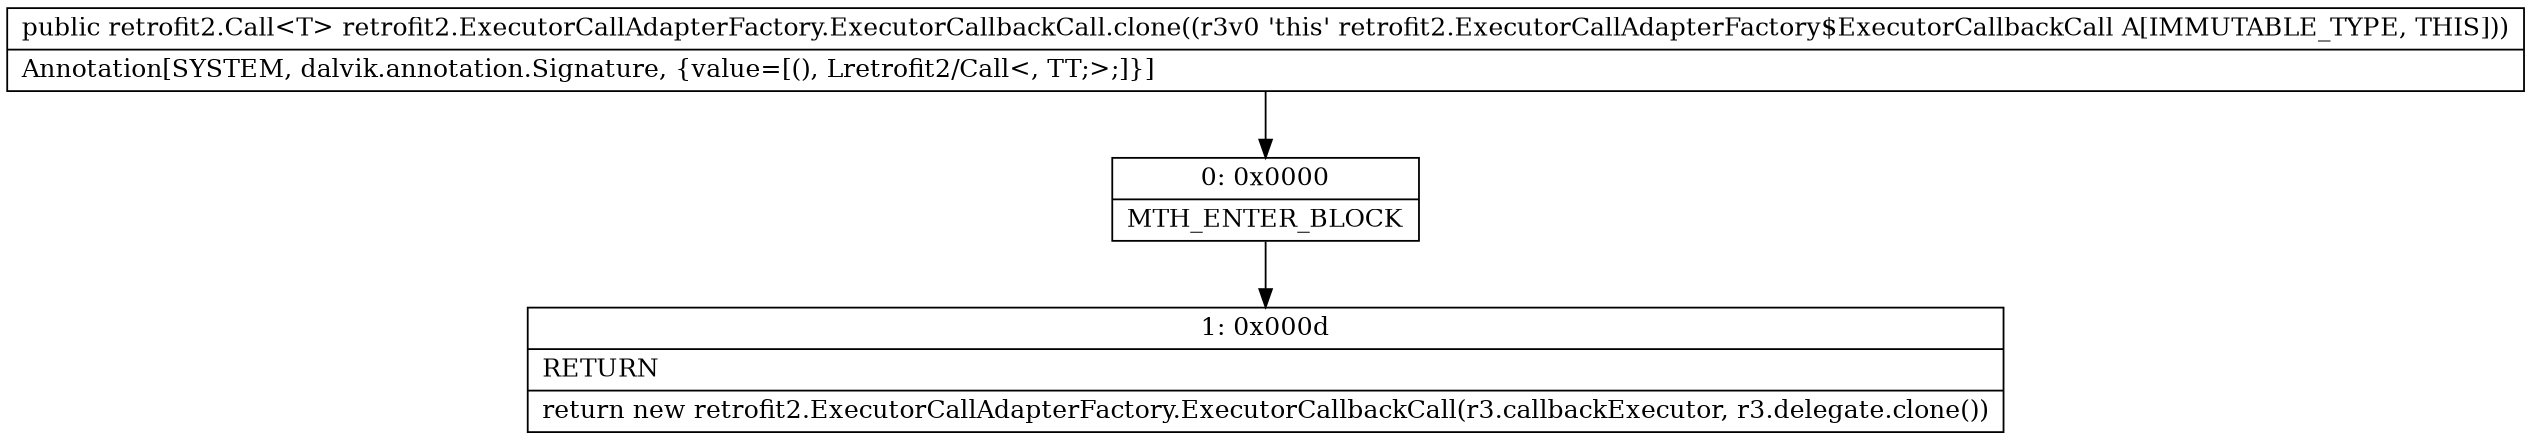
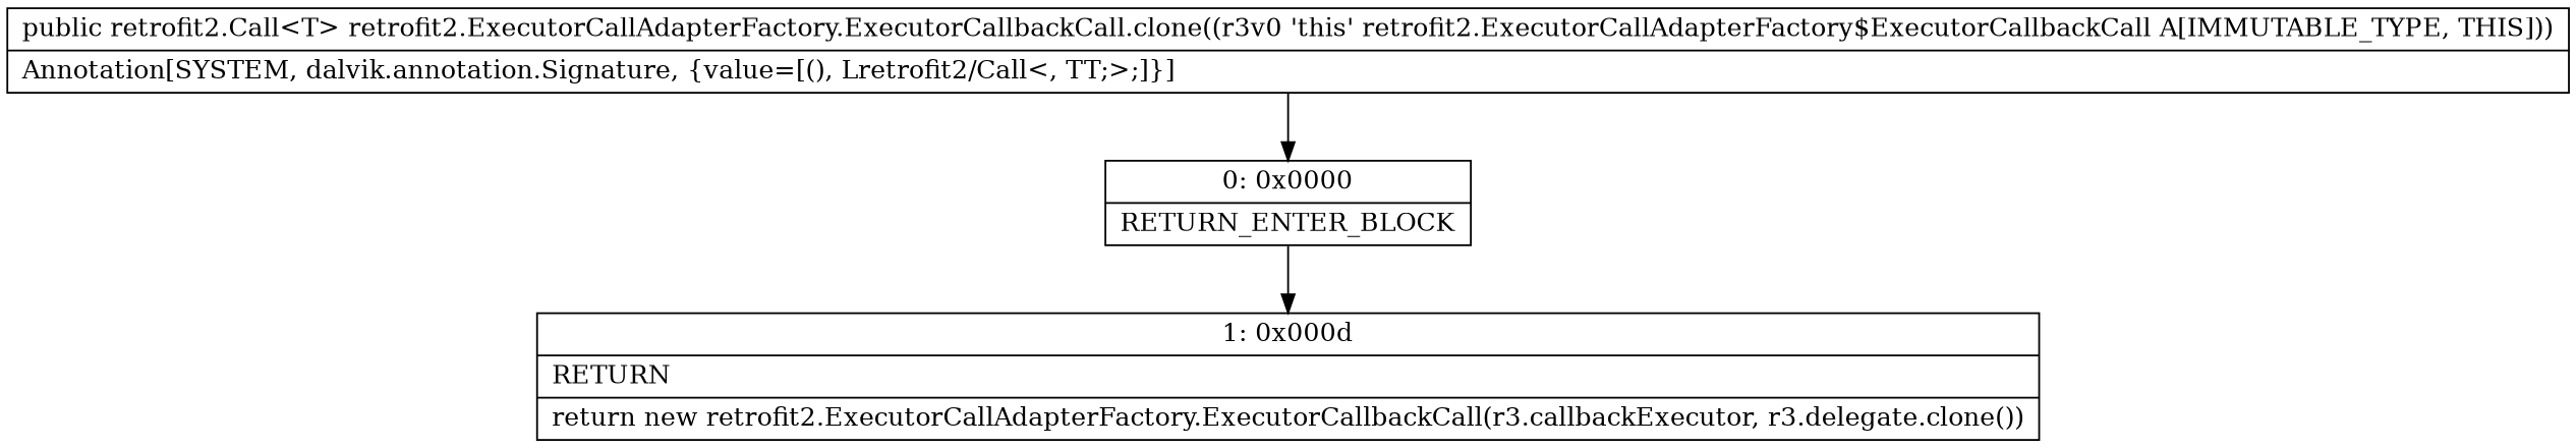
  digraph {
    node [shape=record]
-   n1 [label="{0\:\ 0x0000|MTH_ENTER_BLOCK\l}"]
+   n1 [label="{0\:\ 0x0000|RETURN_ENTER_BLOCK\l}"]
    n2 [label="{1\:\ 0x000d|RETURN\l|return new retrofit2.ExecutorCallAdapterFactory.ExecutorCallbackCall(r3.callbackExecutor, r3.delegate.clone())\l}"]
    n3 [label="{public retrofit2.Call\<T\> retrofit2.ExecutorCallAdapterFactory.ExecutorCallbackCall.clone((r3v0 'this' retrofit2.ExecutorCallAdapterFactory$ExecutorCallbackCall A[IMMUTABLE_TYPE, THIS]))  | Annotation[SYSTEM, dalvik.annotation.Signature, \{value=[(), Lretrofit2\/Call\<, TT;\>;]\}]\l}"]
    n1 -> n2
    n3 -> n1
  }
